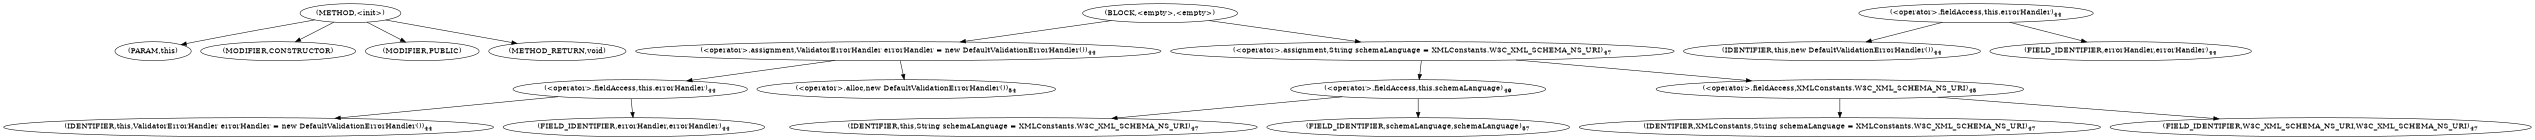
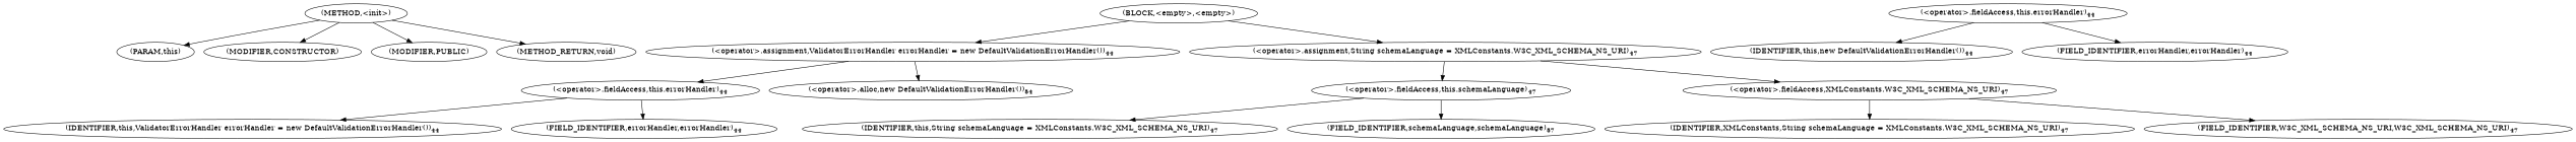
  digraph {
    n1 [label=<(METHOD,&lt;init&gt;)>]
    n2 [label=<(PARAM,this)>]
    n3 [label=<(MODIFIER,CONSTRUCTOR)>]
    n4 [label=<(MODIFIER,PUBLIC)>]
    n5 [label=<(METHOD_RETURN,void)>]
    n6 [label=<(BLOCK,&lt;empty&gt;,&lt;empty&gt;)>]
    n7 [label=<(&lt;operator&gt;.assignment,ValidatorErrorHandler errorHandler = new DefaultValidationErrorHandler())<SUB>44</SUB>>]
    n8 [label=<(&lt;operator&gt;.assignment,String schemaLanguage = XMLConstants.W3C_XML_SCHEMA_NS_URI)<SUB>47</SUB>>]
    n9 [label=<(&lt;operator&gt;.fieldAccess,this.errorHandler)<SUB>44</SUB>>]
    n10 [label=<(&lt;operator&gt;.alloc,new DefaultValidationErrorHandler())<SUB>54</SUB>>]
-   n11 [label=<(&lt;operator&gt;.fieldAccess,this.schemaLanguage)<SUB>49</SUB>>]
-   n12 [label=<(&lt;operator&gt;.fieldAccess,XMLConstants.W3C_XML_SCHEMA_NS_URI)<SUB>45</SUB>>]
+   n11 [label=<(&lt;operator&gt;.fieldAccess,this.schemaLanguage)<SUB>47</SUB>>]
+   n12 [label=<(&lt;operator&gt;.fieldAccess,XMLConstants.W3C_XML_SCHEMA_NS_URI)<SUB>47</SUB>>]
    n13 [label=<(IDENTIFIER,this,ValidatorErrorHandler errorHandler = new DefaultValidationErrorHandler())<SUB>44</SUB>>]
    n14 [label=<(FIELD_IDENTIFIER,errorHandler,errorHandler)<SUB>44</SUB>>]
    n15 [label=<(&lt;operator&gt;.fieldAccess,this.errorHandler)<SUB>44</SUB>>]
    n16 [label=<(IDENTIFIER,this,new DefaultValidationErrorHandler())<SUB>44</SUB>>]
    n17 [label=<(FIELD_IDENTIFIER,errorHandler,errorHandler)<SUB>44</SUB>>]
    n18 [label=<(IDENTIFIER,this,String schemaLanguage = XMLConstants.W3C_XML_SCHEMA_NS_URI)<SUB>47</SUB>>]
    n19 [label=<(FIELD_IDENTIFIER,schemaLanguage,schemaLanguage)<SUB>57</SUB>>]
    n20 [label=<(IDENTIFIER,XMLConstants,String schemaLanguage = XMLConstants.W3C_XML_SCHEMA_NS_URI)<SUB>47</SUB>>]
    n21 [label=<(FIELD_IDENTIFIER,W3C_XML_SCHEMA_NS_URI,W3C_XML_SCHEMA_NS_URI)<SUB>47</SUB>>]
    n1 -> n2
    n1 -> n3
    n1 -> n4
    n1 -> n5
    n6 -> n7
    n6 -> n8
    n7 -> n9
    n7 -> n10
    n8 -> n11
    n8 -> n12
    n9 -> n13
    n9 -> n14
    n11 -> n18
    n11 -> n19
    n12 -> n20
    n12 -> n21
    n15 -> n16
    n15 -> n17
  }
